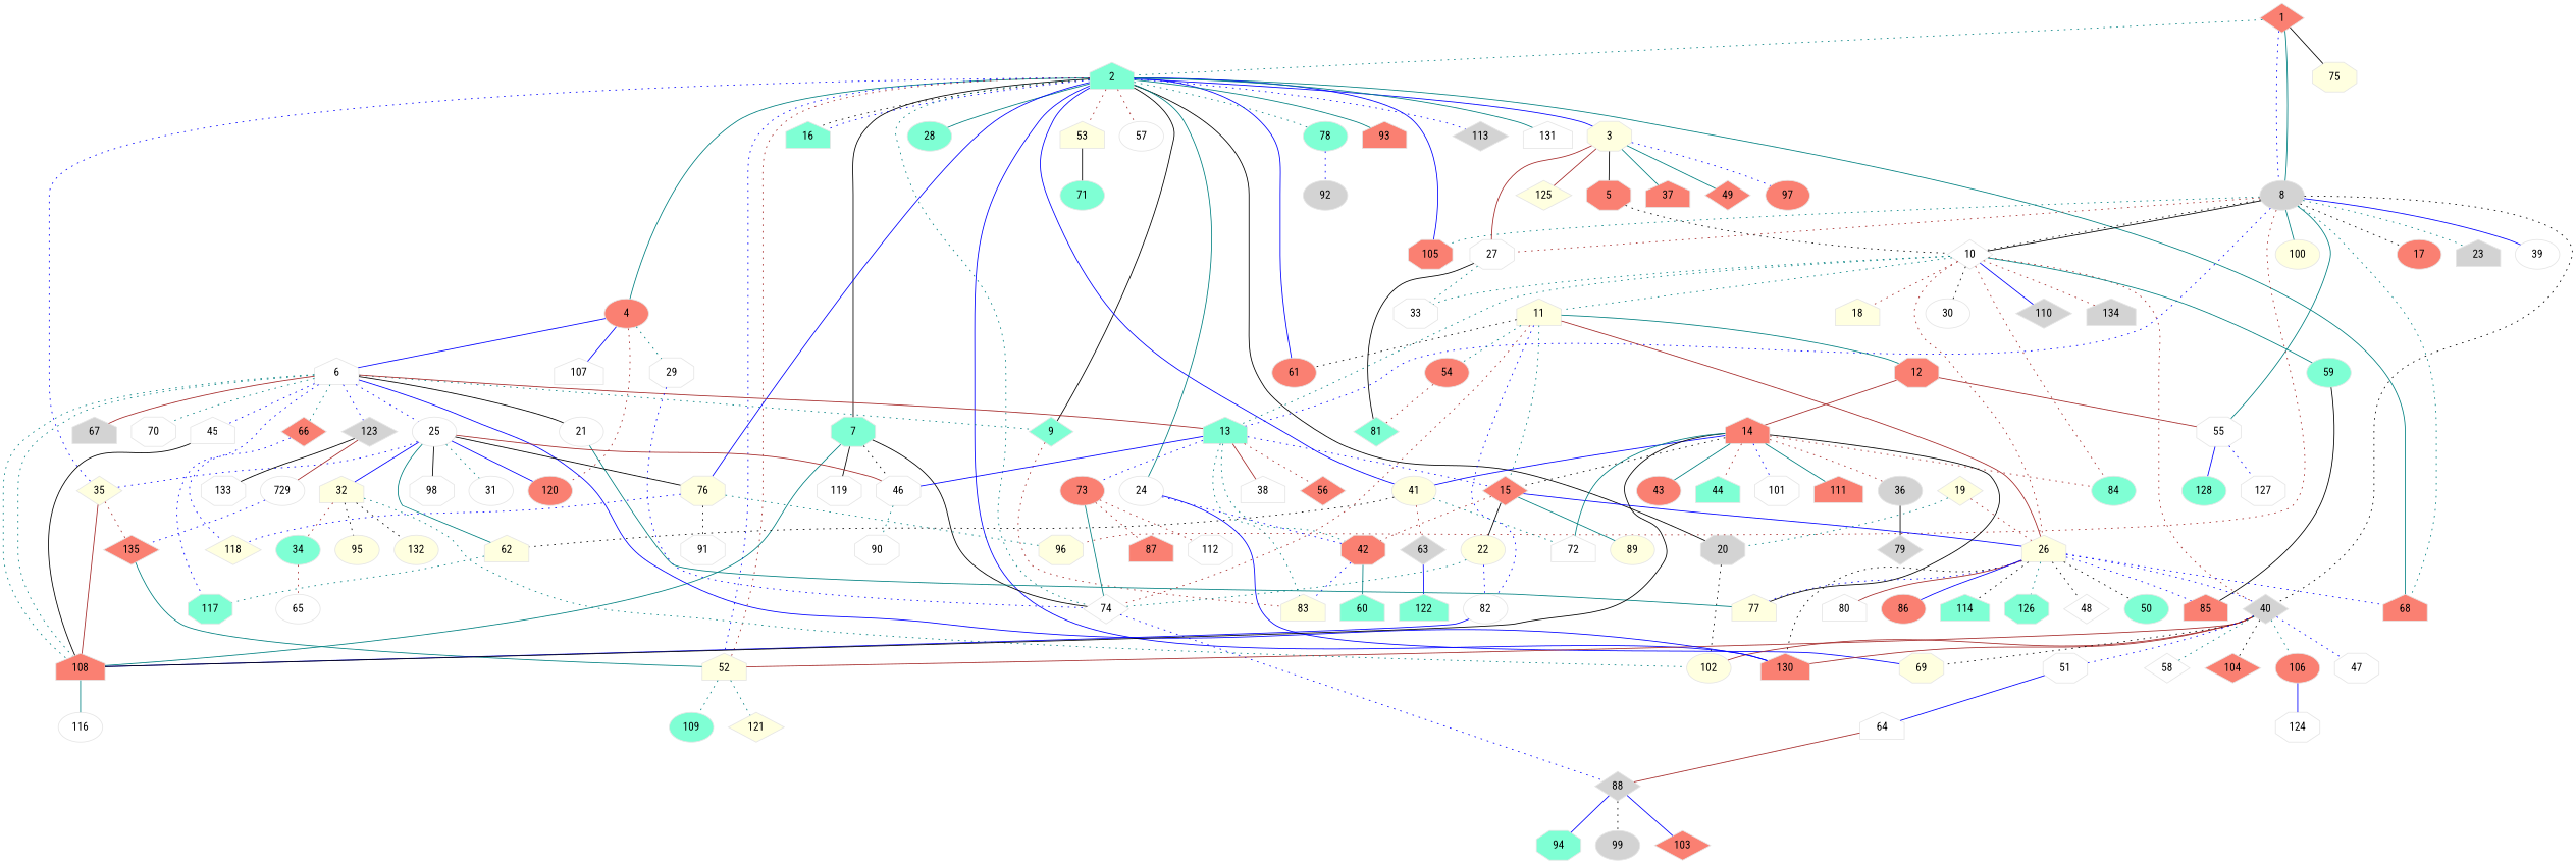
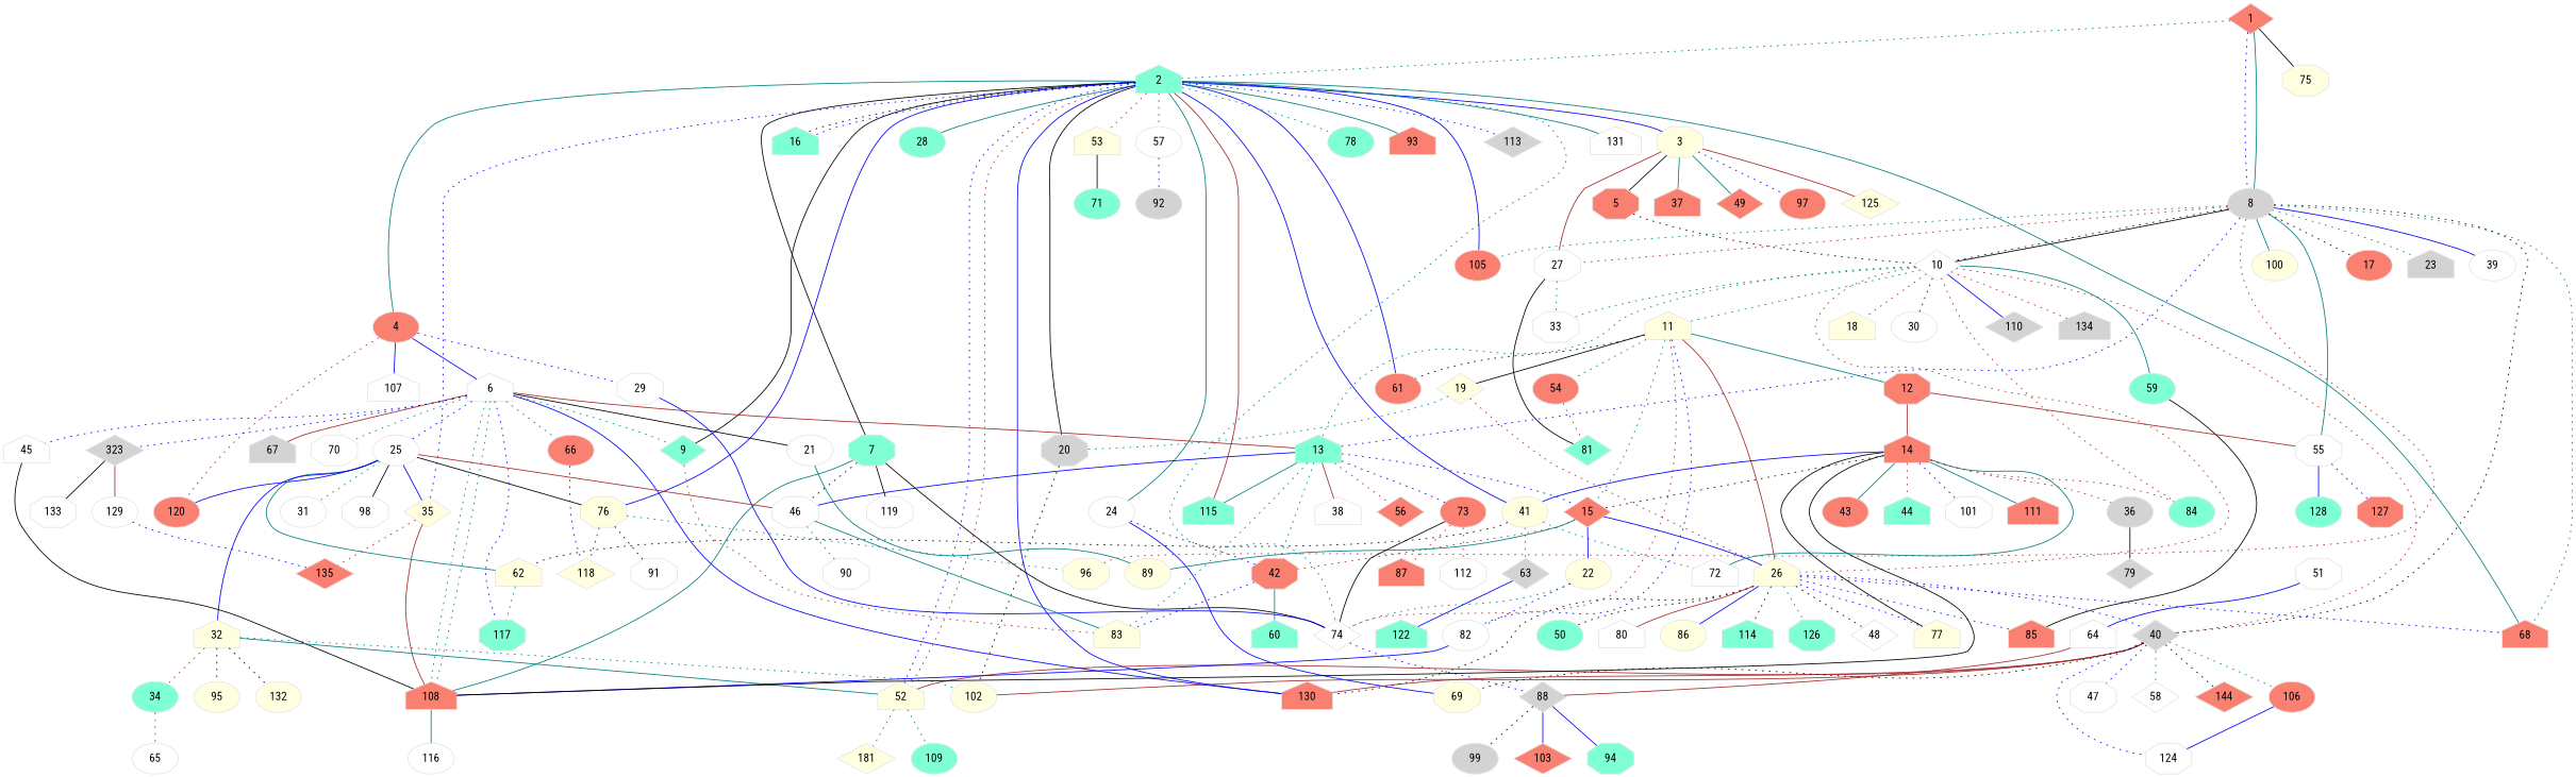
  graph {
    fontname="Roboto Condensed"
    node [color=gray90 fillcolor=white fontname="Roboto Condensed" shape=ellipse style=filled]
    edge [color=teal fontname="Roboto Condensed" style=dotted]
    1 [fillcolor=salmon shape=diamond]
    2 [fillcolor=aquamarine shape=house]
    8 [fillcolor=lightgrey]
    75 [fillcolor=lightyellow shape=octagon]
    3 [fillcolor=lightyellow shape=octagon]
    4 [fillcolor=salmon]
    7 [fillcolor=aquamarine shape=octagon]
    9 [fillcolor=aquamarine shape=diamond]
    16 [fillcolor=aquamarine shape=house]
    20 [fillcolor=lightgrey shape=octagon]
    24
    28 [fillcolor=aquamarine]
    35 [fillcolor=lightyellow shape=diamond]
    41 [fillcolor=lightyellow]
    52 [fillcolor=lightyellow shape=house]
    53 [fillcolor=lightyellow shape=house]
    57
    61 [fillcolor=salmon]
    68 [fillcolor=salmon shape=house]
    74 [shape=diamond]
    76 [fillcolor=lightyellow shape=octagon]
    78 [fillcolor=aquamarine]
    93 [fillcolor=salmon shape=house]
-   105 [fillcolor=salmon shape=octagon]
+   105 [fillcolor=salmon]
    113 [fillcolor=lightgrey shape=diamond]
+   115 [fillcolor=aquamarine shape=house]
    130 [fillcolor=salmon shape=house]
    131 [shape=house]
    27 [shape=octagon]
    10 [shape=diamond]
    13 [fillcolor=aquamarine shape=house]
    17 [fillcolor=salmon]
    23 [fillcolor=lightgrey shape=house]
    39
    40 [fillcolor=lightgrey shape=diamond]
    55 [shape=octagon]
    96 [fillcolor=lightyellow shape=octagon]
    100 [fillcolor=lightyellow]
    5 [fillcolor=salmon shape=octagon]
    37 [fillcolor=salmon shape=house]
    49 [fillcolor=salmon shape=diamond]
    97 [fillcolor=salmon]
    125 [fillcolor=lightyellow shape=diamond]
    6 [shape=house]
    29 [shape=octagon]
    107 [shape=house]
    120 [fillcolor=salmon]
    108 [fillcolor=salmon shape=house]
    46 [shape=octagon]
    119 [shape=octagon]
    83 [fillcolor=lightyellow shape=house]
    102 [fillcolor=lightyellow]
    42 [fillcolor=salmon shape=octagon]
    69 [fillcolor=lightyellow shape=octagon]
    135 [fillcolor=salmon shape=diamond]
    72 [shape=house]
    62 [fillcolor=lightyellow shape=house]
    63 [fillcolor=lightgrey shape=diamond]
    109 [fillcolor=aquamarine]
-   121 [fillcolor=lightyellow shape=diamond]
+   121 [fillcolor=lightyellow shape=diamond label=181]
    71 [fillcolor=aquamarine]
    88 [fillcolor=lightgrey shape=diamond]
    118 [fillcolor=lightyellow shape=diamond]
    91 [shape=octagon]
    92 [fillcolor=lightgrey]
    33 [shape=octagon]
    81 [fillcolor=aquamarine shape=diamond]
    21
    25
    45 [shape=house]
-   66 [fillcolor=salmon shape=diamond]
+   66 [fillcolor=salmon]
    67 [fillcolor=lightgrey shape=house]
    70 [shape=octagon]
    117 [fillcolor=aquamarine shape=octagon]
-   123 [fillcolor=lightgrey shape=diamond]
+   123 [fillcolor=lightgrey shape=diamond label=323]
    11 [fillcolor=lightyellow shape=house]
    18 [fillcolor=lightyellow shape=house]
    26 [fillcolor=lightyellow shape=house]
    30
    59 [fillcolor=aquamarine]
    84 [fillcolor=aquamarine]
    110 [fillcolor=lightgrey shape=diamond]
    134 [fillcolor=lightgrey shape=house]
    15 [fillcolor=salmon shape=diamond]
    38 [shape=house]
    56 [fillcolor=salmon shape=diamond]
    73 [fillcolor=salmon]
    77 [fillcolor=lightyellow shape=house]
    31
    32 [fillcolor=lightyellow shape=house]
    98 [shape=octagon]
    116
-   129 [label=729]
+   129
    133 [shape=octagon]
    90 [shape=octagon]
    47 [shape=octagon]
    51 [shape=octagon]
    58 [shape=diamond]
-   104 [fillcolor=salmon shape=diamond]
+   104 [fillcolor=salmon shape=diamond label=144]
    106 [fillcolor=salmon]
-   127 [shape=octagon]
+   127 [fillcolor=salmon shape=octagon]
    128 [fillcolor=aquamarine]
    12 [fillcolor=salmon shape=octagon]
    19 [fillcolor=lightyellow shape=diamond]
    54 [fillcolor=salmon]
    82
    48 [shape=diamond]
    50 [fillcolor=aquamarine]
    80 [shape=house]
    85 [fillcolor=salmon shape=house]
-   86 [fillcolor=salmon]
+   86 [fillcolor=lightyellow]
    114 [fillcolor=aquamarine shape=house]
    126 [fillcolor=aquamarine shape=octagon]
    14 [fillcolor=salmon shape=house]
    22 [fillcolor=lightyellow]
    89 [fillcolor=lightyellow]
    36 [fillcolor=lightgrey]
    43 [fillcolor=salmon]
    44 [fillcolor=aquamarine shape=house]
    101 [shape=octagon]
    111 [fillcolor=salmon shape=house]
    60 [fillcolor=aquamarine shape=house]
    87 [fillcolor=salmon shape=house]
    112 [shape=octagon]
    79 [fillcolor=lightgrey shape=diamond]
    34 [fillcolor=aquamarine]
    95 [fillcolor=lightyellow]
    132 [fillcolor=lightyellow]
    65
    64 [shape=house]
    124 [shape=octagon]
    122 [fillcolor=aquamarine shape=house]
    94 [fillcolor=aquamarine shape=octagon]
    99 [fillcolor=lightgrey]
    103 [fillcolor=salmon shape=diamond]
    1 -- 2
    1 -- 8 [color=blue]
    1 -- 8 [style=solid]
    1 -- 75 [color=black style=solid]
    2 -- 3 [color=blue style=solid]
    2 -- 4 [style=solid]
    2 -- 7 [color=black style=solid]
    2 -- 9 [color=black style=solid]
    2 -- 16 [color=black]
    2 -- 16 [color=blue]
    2 -- 20 [color=black style=solid]
    2 -- 24 [style=solid]
    2 -- 28 [style=solid]
    2 -- 35 [color=blue]
    2 -- 41 [color=blue style=solid]
    2 -- 52 [color=blue]
    2 -- 52 [color=brown]
    2 -- 53 [color=brown]
    2 -- 57 [color=brown]
    2 -- 61 [color=blue style=solid]
    2 -- 68 [style=solid]
    2 -- 74
    2 -- 76 [color=blue style=solid]
    2 -- 78
    2 -- 93 [style=solid]
    2 -- 105 [color=blue style=solid]
    2 -- 113 [color=blue]
+   2 -- 115 [color=brown style=solid]
    2 -- 130 [color=blue style=solid]
    2 -- 131 [style=solid]
    8 -- 68
    8 -- 105
    8 -- 27 [color=brown]
    8 -- 10 [color=black]
    8 -- 10 [color=black style=solid]
    8 -- 13 [color=blue]
    8 -- 17 [color=black]
    8 -- 23
    8 -- 39 [color=blue style=solid]
    8 -- 40 [color=black]
    8 -- 55 [style=solid]
    8 -- 96 [color=brown]
    8 -- 100 [style=solid]
    3 -- 27 [color=brown style=solid]
    3 -- 5 [color=black style=solid]
    3 -- 37 [style=solid]
    3 -- 49 [style=solid]
    3 -- 97 [color=blue]
    3 -- 125 [color=brown style=solid]
    4 -- 6 [color=blue style=solid]
-   4 -- 29
+   4 -- 29 [color=blue]
    4 -- 107 [color=blue style=solid]
    4 -- 120 [color=brown]
    7 -- 74 [color=black style=solid]
    7 -- 108 [style=solid]
    7 -- 46 [color=black]
    7 -- 119 [color=black style=solid]
    9 -- 83 [color=brown]
    20 -- 102 [color=black]
    24 -- 42 [color=blue]
    24 -- 69 [color=blue style=solid]
    35 -- 108 [color=brown style=solid]
    35 -- 135 [color=brown]
    41 -- 72
    41 -- 62 [color=black]
    41 -- 63 [color=brown]
    52 -- 109
    52 -- 121
    53 -- 71 [color=black style=solid]
    74 -- 88 [color=blue]
    76 -- 96
    76 -- 118 [color=blue]
    76 -- 91 [color=black]
-   78 -- 92 [color=blue]
+   57 -- 92 [color=blue]
    27 -- 33
    27 -- 81 [color=black style=solid]
    10 -- 13
    10 -- 40 [color=brown]
    10 -- 33
    10 -- 11
    10 -- 18 [color=brown]
    10 -- 26 [color=brown]
    10 -- 30 [color=black]
    10 -- 59 [style=solid]
    10 -- 84 [color=brown]
    10 -- 110 [color=blue style=solid]
    10 -- 134 [color=brown]
+   13 -- 115 [style=solid]
    13 -- 46 [color=blue style=solid]
    13 -- 83
    13 -- 42
    13 -- 15 [color=blue]
    13 -- 38 [color=brown style=solid]
    13 -- 56 [color=brown]
    13 -- 73 [color=blue]
    40 -- 52 [color=brown style=solid]
    40 -- 130 [color=brown style=solid]
    40 -- 102 [color=brown style=solid]
    40 -- 69 [color=black]
    40 -- 47 [color=blue]
-   40 -- 51 [color=blue]
+   40 -- 124 [color=blue]
    40 -- 58
    40 -- 104 [color=black]
    40 -- 106
    55 -- 127 [color=blue]
    55 -- 128 [color=blue style=solid]
    5 -- 10 [color=black]
    6 -- 9
    6 -- 130 [color=blue style=solid]
    6 -- 13 [color=brown style=solid]
    6 -- 108
    6 -- 108
    6 -- 21 [color=black style=solid]
    6 -- 25 [color=blue]
    6 -- 45 [color=blue]
    6 -- 66
    6 -- 67 [color=brown style=solid]
    6 -- 70
    6 -- 117 [color=blue]
    6 -- 123 [color=blue]
-   29 -- 74 [color=blue]
+   29 -- 74 [color=blue style=solid]
    108 -- 116 [style=solid]
+   46 -- 83 [style=solid]
    46 -- 90
    42 -- 83 [color=blue]
    42 -- 60 [style=solid]
    62 -- 117
    63 -- 122 [color=blue style=solid]
    88 -- 94 [color=blue style=solid]
    88 -- 99 [color=black]
    88 -- 103 [color=blue style=solid]
-   21 -- 77 [style=solid]
-   25 -- 35 [color=blue]
+   21 -- 89 [style=solid]
+   25 -- 35 [color=blue style=solid]
    25 -- 76 [color=black style=solid]
    25 -- 120 [color=blue style=solid]
    25 -- 46 [color=brown style=solid]
    25 -- 62 [style=solid]
    25 -- 31
    25 -- 32 [color=blue style=solid]
    25 -- 98 [color=black style=solid]
    45 -- 108 [color=black style=solid]
    66 -- 118 [color=blue]
    123 -- 129 [color=brown style=solid]
    123 -- 133 [color=black style=solid]
    11 -- 61 [color=black]
    11 -- 74 [color=brown]
    11 -- 26 [color=brown style=solid]
    11 -- 15
    11 -- 12 [style=solid]
+   11 -- 19 [color=black style=solid]
    11 -- 54
    11 -- 82 [color=blue]
    26 -- 68 [color=blue]
    26 -- 130 [color=black]
    26 -- 40 [color=blue]
    26 -- 77 [color=blue]
    26 -- 48 [color=black]
    26 -- 50 [color=black]
    26 -- 80 [color=brown style=solid]
    26 -- 85 [color=blue]
    26 -- 86 [color=blue style=solid]
    26 -- 114 [color=black]
    26 -- 126
    59 -- 85 [color=black style=solid]
    15 -- 42 [color=brown]
    15 -- 26 [color=blue style=solid]
-   15 -- 22 [color=black style=solid]
+   15 -- 22 [color=blue style=solid]
    15 -- 89 [style=solid]
-   73 -- 74 [style=solid]
+   73 -- 74 [color=black style=solid]
    73 -- 87 [color=brown]
    73 -- 112 [color=brown]
-   135 -- 52 [style=solid]
+   32 -- 52 [style=solid]
    32 -- 102
    32 -- 34 [color=brown]
    32 -- 95 [color=black]
    32 -- 132 [color=black]
    129 -- 135 [color=blue]
    51 -- 64 [color=blue style=solid]
    106 -- 124 [color=blue style=solid]
    12 -- 55 [color=brown style=solid]
    12 -- 14 [color=brown style=solid]
    19 -- 20
    19 -- 26 [color=brown]
    54 -- 81 [color=brown]
    82 -- 108 [color=blue style=solid]
    14 -- 41 [color=blue style=solid]
    14 -- 108 [color=black style=solid]
    14 -- 72 [style=solid]
    14 -- 84 [color=brown]
    14 -- 15 [color=black]
    14 -- 77 [color=black style=solid]
    14 -- 36 [color=brown]
    14 -- 43 [style=solid]
    14 -- 44 [color=brown]
    14 -- 101 [color=blue]
    14 -- 111 [style=solid]
    22 -- 74
    22 -- 82 [color=blue]
    36 -- 79 [color=black style=solid]
    34 -- 65 [color=brown]
    64 -- 88 [color=brown style=solid]
  }
